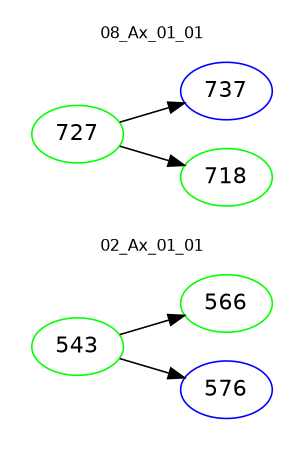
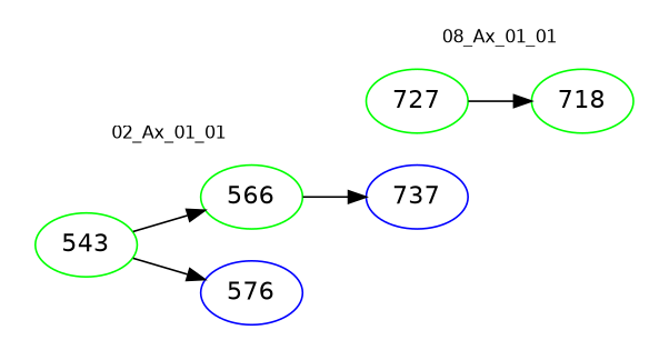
  digraph {
    fontname="DejaVu Sans"
    rankdir=LR
    node [color=green fontname="DejaVu Sans"]
    edge [color=black fontname="DejaVu Sans"]
    n1 [label=543]
    n2 [color=blue label=576]
    n3 [label=566]
    n4 [label=727]
    n5 [label=718]
    n6 [color=blue label=737]
    subgraph cluster_1 {
      color=white
      fontsize=10
      label="02_Ax_01_01"
      n1
      n2
      n3
    }
    subgraph cluster_2 {
      color=white
      fontsize=10
      label="08_Ax_01_01"
      n4
      n5
      n6
    }
    n1 -> n2
    n1 -> n3
    n4 -> n5
-   n4 -> n6
+   n3 -> n6
  }
